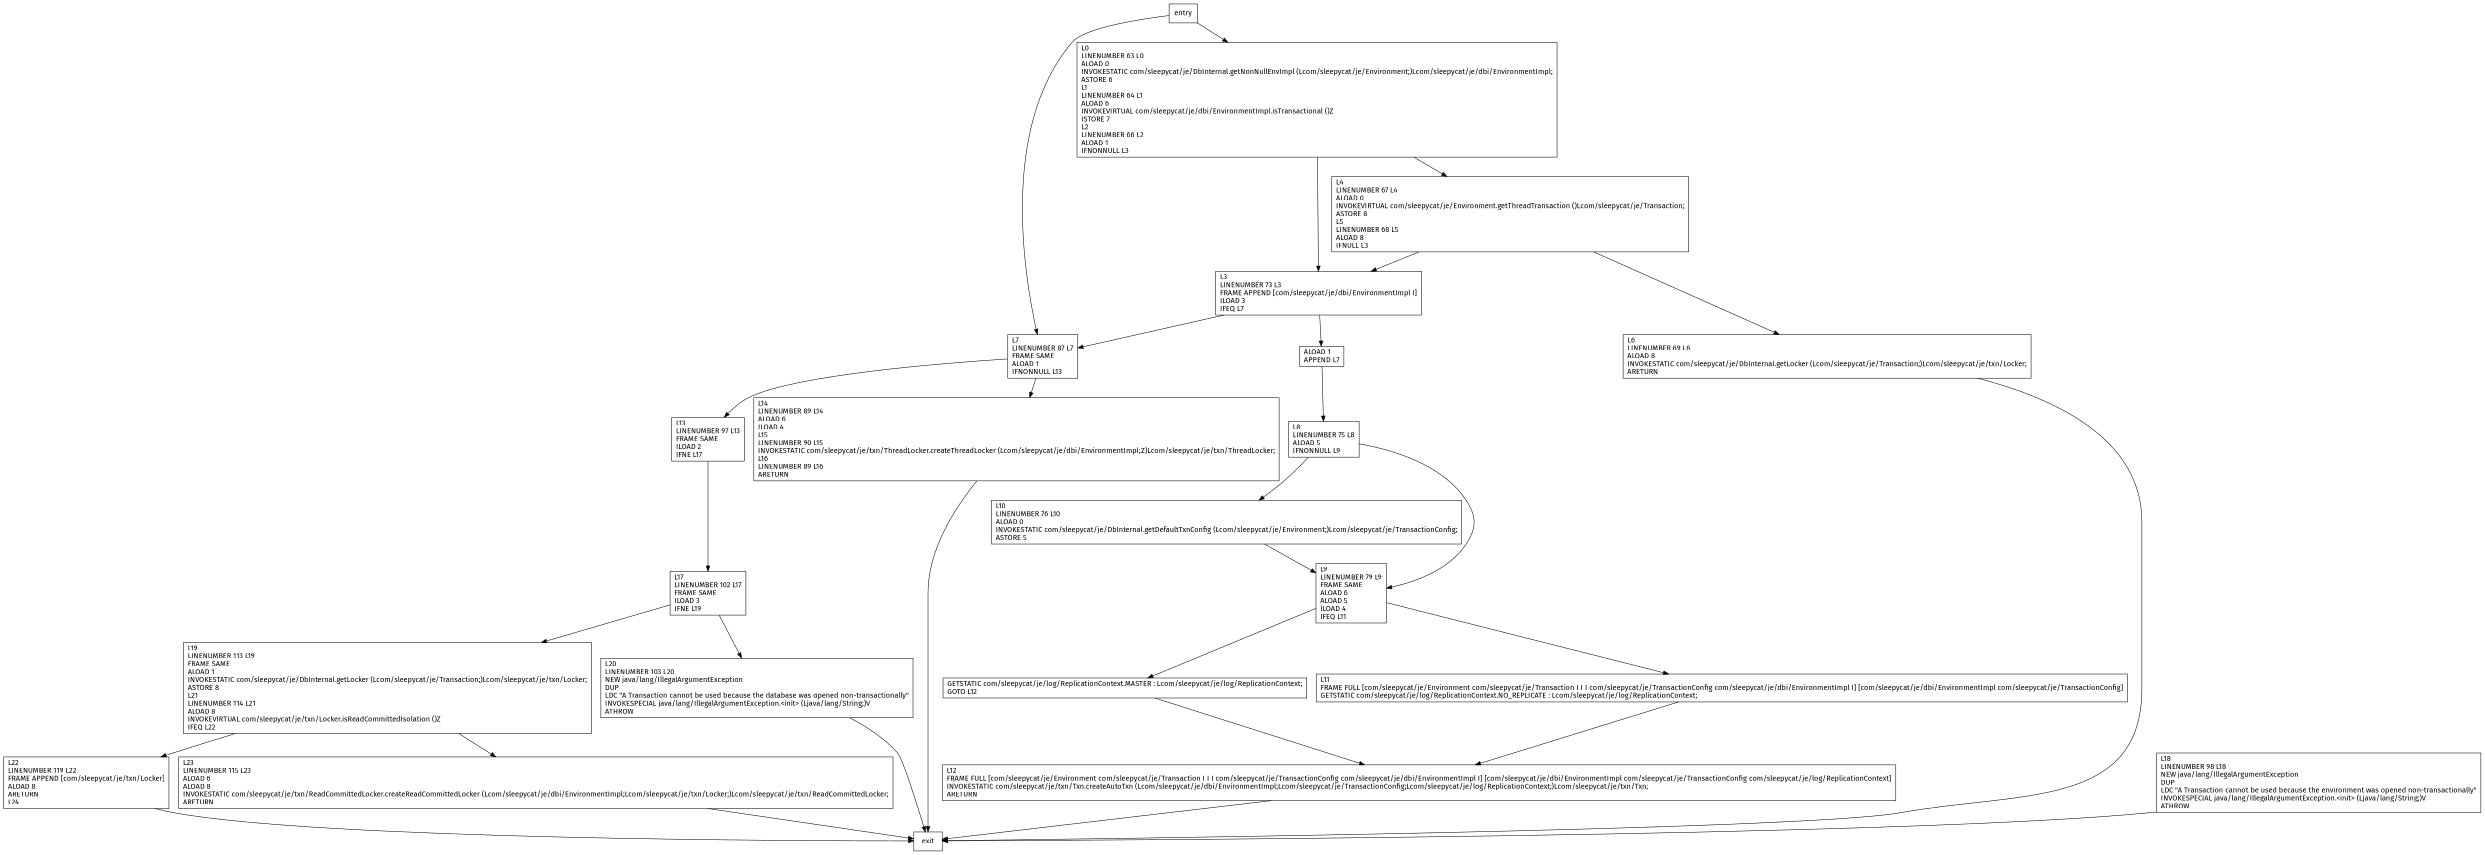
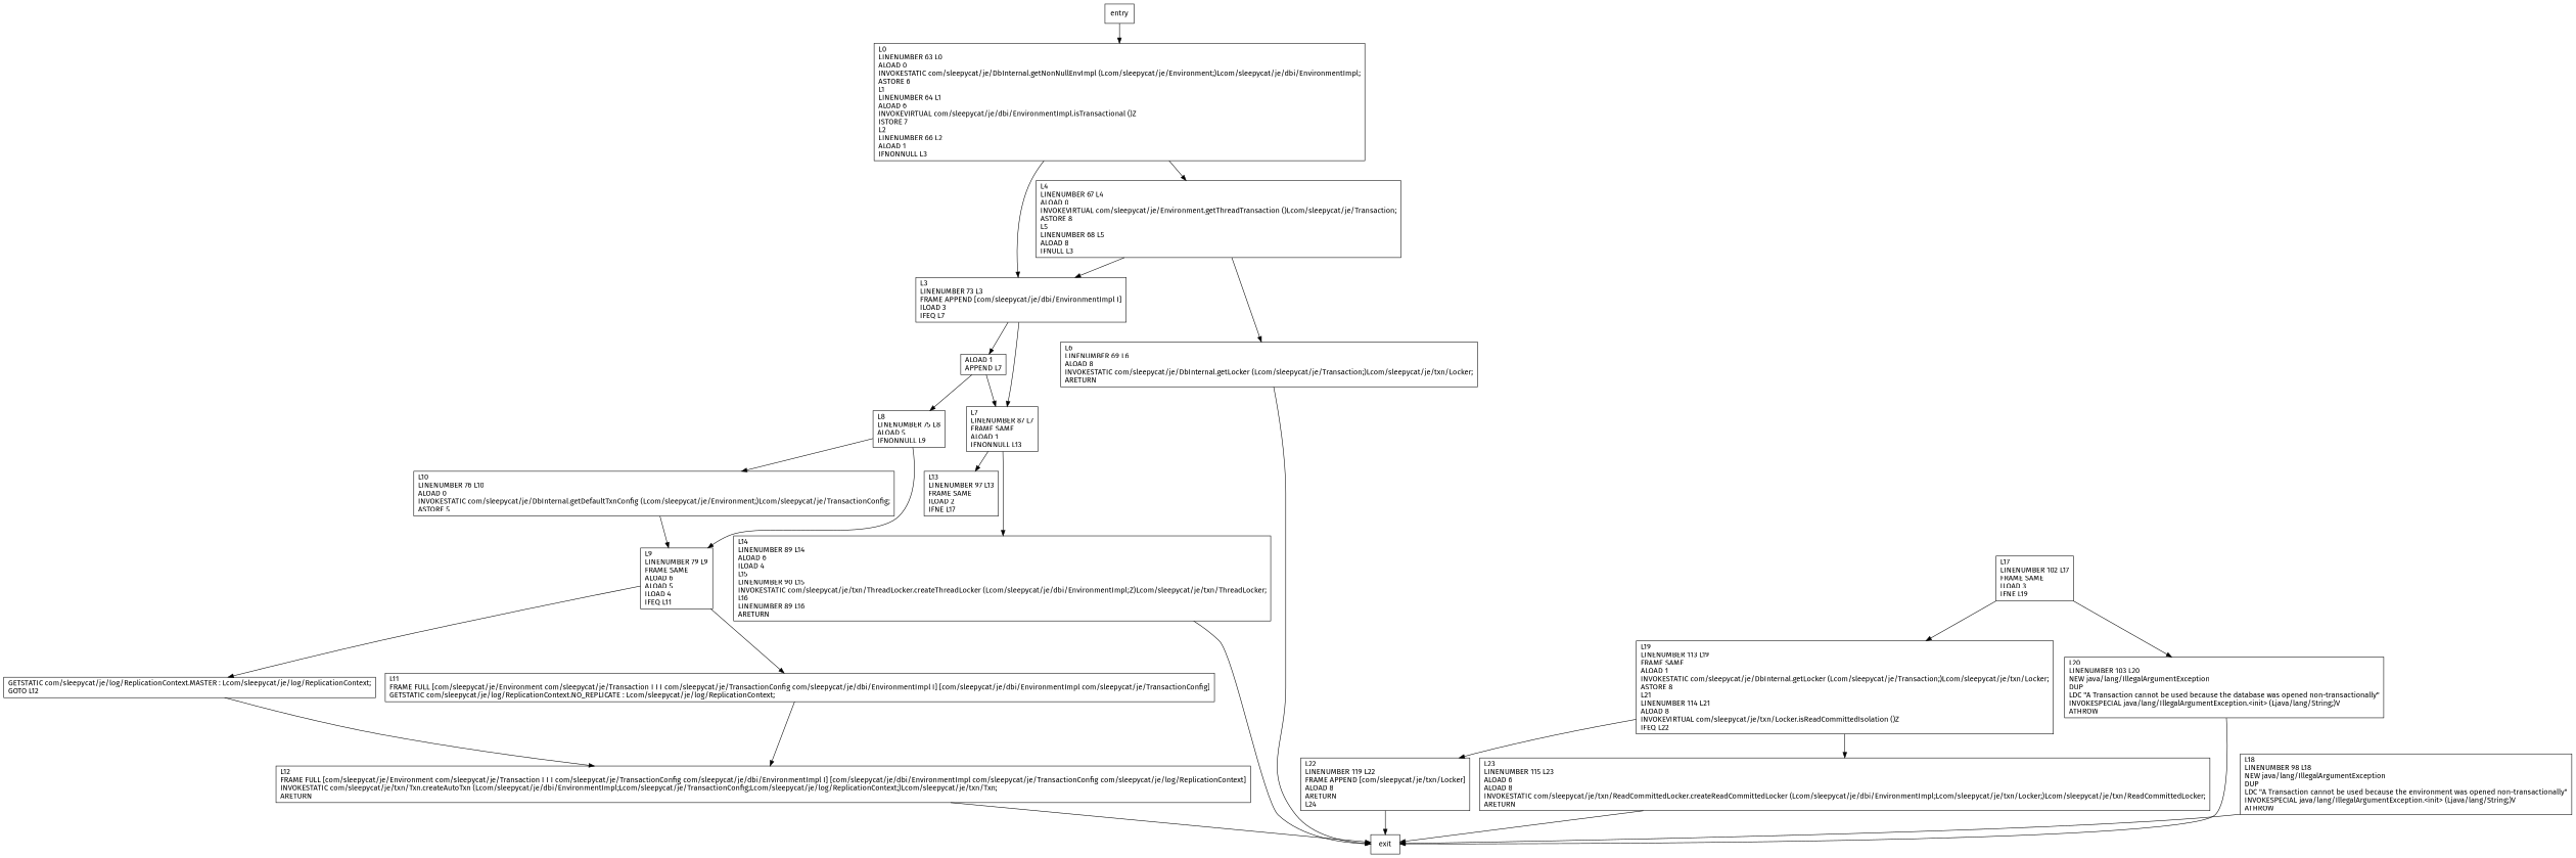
  digraph {
    fontname="Fira Sans"
    node [fontname="Fira Sans" shape=record]
    edge [fontname="Fira Sans"]
    n1 [label="ALOAD 1\lAPPEND L7\l"]
    n2 [label="L8\lLINENUMBER 75 L8\lALOAD 5\lIFNONNULL L9\l"]
    n3 [label="L7\lLINENUMBER 87 L7\lFRAME SAME\lALOAD 1\lIFNONNULL L13\l"]
    n4 [label="L10\lLINENUMBER 76 L10\lALOAD 0\lINVOKESTATIC com/sleepycat/je/DbInternal.getDefaultTxnConfig (Lcom/sleepycat/je/Environment;)Lcom/sleepycat/je/TransactionConfig;\lASTORE 5\l"]
    n5 [label="L9\lLINENUMBER 79 L9\lFRAME SAME\lALOAD 6\lALOAD 5\lILOAD 4\lIFEQ L11\l"]
    n6 [label="L13\lLINENUMBER 97 L13\lFRAME SAME\lILOAD 2\lIFNE L17\l"]
    n7 [label="L14\lLINENUMBER 89 L14\lALOAD 6\lILOAD 4\lL15\lLINENUMBER 90 L15\lINVOKESTATIC com/sleepycat/je/txn/ThreadLocker.createThreadLocker (Lcom/sleepycat/je/dbi/EnvironmentImpl;Z)Lcom/sleepycat/je/txn/ThreadLocker;\lL16\lLINENUMBER 89 L16\lARETURN\l"]
    n8 [label="L19\lLINENUMBER 113 L19\lFRAME SAME\lALOAD 1\lINVOKESTATIC com/sleepycat/je/DbInternal.getLocker (Lcom/sleepycat/je/Transaction;)Lcom/sleepycat/je/txn/Locker;\lASTORE 8\lL21\lLINENUMBER 114 L21\lALOAD 8\lINVOKEVIRTUAL com/sleepycat/je/txn/Locker.isReadCommittedIsolation ()Z\lIFEQ L22\l"]
    n9 [label="L22\lLINENUMBER 119 L22\lFRAME APPEND [com/sleepycat/je/txn/Locker]\lALOAD 8\lARETURN\lL24\l"]
    n10 [label="L23\lLINENUMBER 115 L23\lALOAD 6\lALOAD 8\lINVOKESTATIC com/sleepycat/je/txn/ReadCommittedLocker.createReadCommittedLocker (Lcom/sleepycat/je/dbi/EnvironmentImpl;Lcom/sleepycat/je/txn/Locker;)Lcom/sleepycat/je/txn/ReadCommittedLocker;\lARETURN\l"]
    exit
    n12 [label="L12\lFRAME FULL [com/sleepycat/je/Environment com/sleepycat/je/Transaction I I I com/sleepycat/je/TransactionConfig com/sleepycat/je/dbi/EnvironmentImpl I] [com/sleepycat/je/dbi/EnvironmentImpl com/sleepycat/je/TransactionConfig com/sleepycat/je/log/ReplicationContext]\lINVOKESTATIC com/sleepycat/je/txn/Txn.createAutoTxn (Lcom/sleepycat/je/dbi/EnvironmentImpl;Lcom/sleepycat/je/TransactionConfig;Lcom/sleepycat/je/log/ReplicationContext;)Lcom/sleepycat/je/txn/Txn;\lARETURN\l"]
    n13 [label="L0\lLINENUMBER 63 L0\lALOAD 0\lINVOKESTATIC com/sleepycat/je/DbInternal.getNonNullEnvImpl (Lcom/sleepycat/je/Environment;)Lcom/sleepycat/je/dbi/EnvironmentImpl;\lASTORE 6\lL1\lLINENUMBER 64 L1\lALOAD 6\lINVOKEVIRTUAL com/sleepycat/je/dbi/EnvironmentImpl.isTransactional ()Z\lISTORE 7\lL2\lLINENUMBER 66 L2\lALOAD 1\lIFNONNULL L3\l"]
    n14 [label="L4\lLINENUMBER 67 L4\lALOAD 0\lINVOKEVIRTUAL com/sleepycat/je/Environment.getThreadTransaction ()Lcom/sleepycat/je/Transaction;\lASTORE 8\lL5\lLINENUMBER 68 L5\lALOAD 8\lIFNULL L3\l"]
    n15 [label="L3\lLINENUMBER 73 L3\lFRAME APPEND [com/sleepycat/je/dbi/EnvironmentImpl I]\lILOAD 3\lIFEQ L7\l"]
    n16 [label="L6\lLINENUMBER 69 L6\lALOAD 8\lINVOKESTATIC com/sleepycat/je/DbInternal.getLocker (Lcom/sleepycat/je/Transaction;)Lcom/sleepycat/je/txn/Locker;\lARETURN\l"]
    n17 [label="GETSTATIC com/sleepycat/je/log/ReplicationContext.MASTER : Lcom/sleepycat/je/log/ReplicationContext;\lGOTO L12\l"]
    n18 [label="L11\lFRAME FULL [com/sleepycat/je/Environment com/sleepycat/je/Transaction I I I com/sleepycat/je/TransactionConfig com/sleepycat/je/dbi/EnvironmentImpl I] [com/sleepycat/je/dbi/EnvironmentImpl com/sleepycat/je/TransactionConfig]\lGETSTATIC com/sleepycat/je/log/ReplicationContext.NO_REPLICATE : Lcom/sleepycat/je/log/ReplicationContext;\l"]
    n19 [label="L20\lLINENUMBER 103 L20\lNEW java/lang/IllegalArgumentException\lDUP\lLDC \"A Transaction cannot be used because the database was opened non-transactionally\"\lINVOKESPECIAL java/lang/IllegalArgumentException.\<init\> (Ljava/lang/String;)V\lATHROW\l"]
    n20 [label="L17\lLINENUMBER 102 L17\lFRAME SAME\lILOAD 3\lIFNE L19\l"]
    n21 [label="L18\lLINENUMBER 98 L18\lNEW java/lang/IllegalArgumentException\lDUP\lLDC \"A Transaction cannot be used because the environment was opened non-transactionally\"\lINVOKESPECIAL java/lang/IllegalArgumentException.\<init\> (Ljava/lang/String;)V\lATHROW\l"]
    entry
    n1 -> n2
-   entry -> n3
+   n1 -> n3
    n2 -> n4
    n2 -> n5
    n3 -> n6
    n3 -> n7
    n4 -> n5
    n5 -> n17
    n5 -> n18
-   n6 -> n20
    n7 -> exit
    n8 -> n9
    n8 -> n10
    n9 -> exit
    n10 -> exit
    n12 -> exit
    n13 -> n14
    n13 -> n15
    n14 -> n15
    n14 -> n16
    n15 -> n1
    n15 -> n3
    n16 -> exit
    n17 -> n12
    n18 -> n12
    n19 -> exit
    n20 -> n8
    n20 -> n19
    n21 -> exit
    entry -> n13
  }
